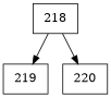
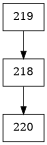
  digraph {
    node [shape=record]
    n1 [label="{218}"]
    n2 [label="{219}"]
    n3 [label="{220}"]
-   n1 -> n2
+   n2 -> n1
    n1 -> n3
  }
